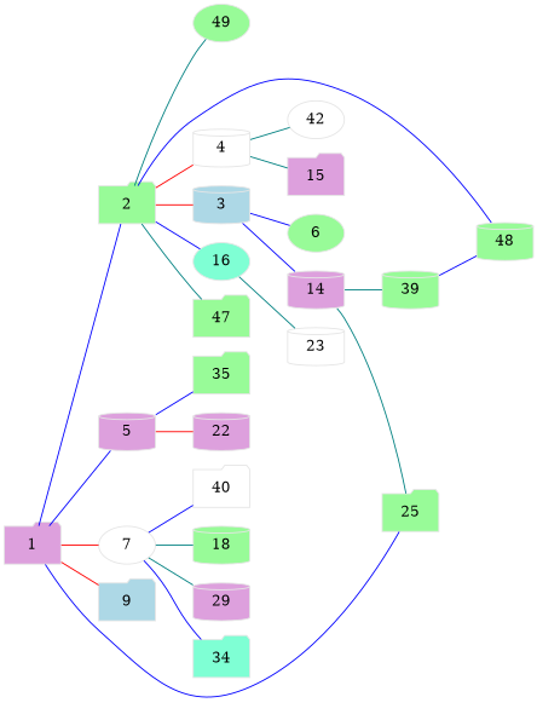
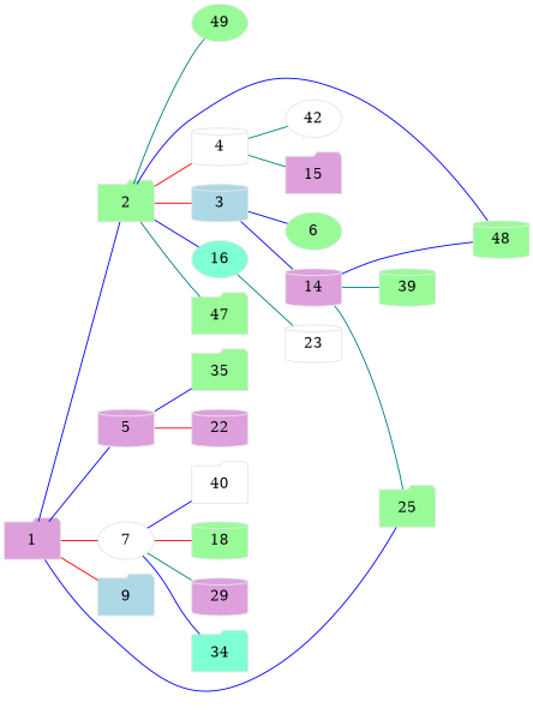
  graph {
    rankdir=LR
    node [color=gray90 fillcolor=palegreen shape=cylinder style=filled]
    edge [color=blue]
    1 [fillcolor=plum shape=folder]
    2 [shape=folder]
    5 [fillcolor=plum super="+13+11+20"]
    7 [fillcolor=white shape=ellipse super="+28+8+12"]
    9 [fillcolor=lightblue shape=folder]
    25 [shape=folder]
    3 [fillcolor=lightblue super="+27+10"]
    4 [fillcolor=white super="+21"]
    16 [fillcolor=aquamarine shape=ellipse super="+46+30"]
    n10 [label=48 super="+45"]
    47 [shape=folder super="+50"]
    49 [shape=ellipse]
    22 [fillcolor=plum]
    35 [shape=folder]
    18 [super="+26"]
    29 [fillcolor=plum]
    34 [fillcolor=aquamarine shape=folder]
    40 [fillcolor=white shape=folder]
    6 [shape=ellipse super="+24"]
    14 [fillcolor=plum super="+17+32+19"]
    15 [fillcolor=plum shape=folder]
    42 [fillcolor=white shape=ellipse]
    23 [fillcolor=white]
    39
    1 -- 2
    1 -- 5
    1 -- 7 [color=red]
    1 -- 9 [color=red]
    1 -- 25
    2 -- 3 [color=red]
    2 -- 4 [color=red]
    2 -- 16
    2 -- n10
    2 -- 47 [color=teal]
    2 -- 49 [color=teal]
    5 -- 22 [color=red]
    5 -- 35
-   7 -- 18 [color=teal]
+   7 -- 18 [color=red]
    7 -- 29 [color=teal]
    7 -- 34
    7 -- 40
    3 -- 6
    3 -- 14
    4 -- 15 [color=teal]
    4 -- 42 [color=teal]
    16 -- 23 [color=teal]
    14 -- 25 [color=teal]
-   39 -- n10
+   14 -- n10
    14 -- 39 [color=teal]
  }
